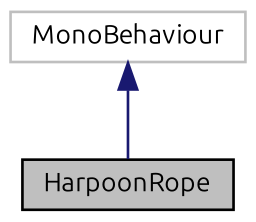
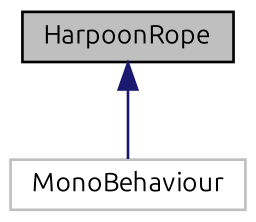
  digraph {
    fontname=Ubuntu
    node [fontname=Ubuntu fontsize=10 shape=record style=filled]
    n1 [color=black fillcolor=grey75 fontcolor=black height=0.2 label=HarpoonRope width=0.4]
    n2 [color=grey75 fillcolor=white height=0.2 label=MonoBehaviour width=0.4]
-   n2 -> n1 [color=midnightblue dir=back fontname=Ubuntu fontsize=10 labelfontname=Helvetica labelfontsize=10 style=solid]
+   n1 -> n2 [color=midnightblue dir=back fontname=Ubuntu fontsize=10 labelfontname=Helvetica labelfontsize=10 style=solid]
  }
